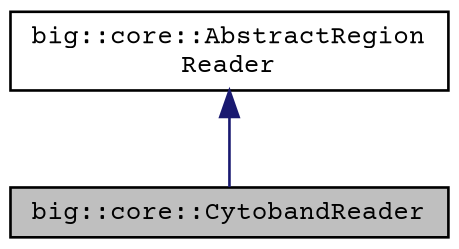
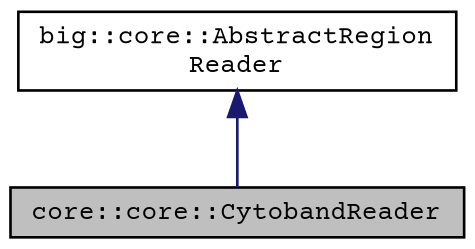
  digraph {
    fontname="Courier Prime"
    node [color=black fontname="Courier Prime" fontsize=10 shape=record style=filled]
-   n1 [fillcolor=grey75 fontcolor=black height=0.2 label="big::core::CytobandReader" width=0.4]
+   n1 [fillcolor=grey75 fontcolor=black height=0.2 label="core::core::CytobandReader" width=0.4]
    n2 [fillcolor=white height=0.2 label="big::core::AbstractRegion\lReader" width=0.4]
    n2 -> n1 [color=midnightblue dir=back fontname="Courier Prime" fontsize=10 labelfontname=Helvetica labelfontsize=10 style=solid]
  }
